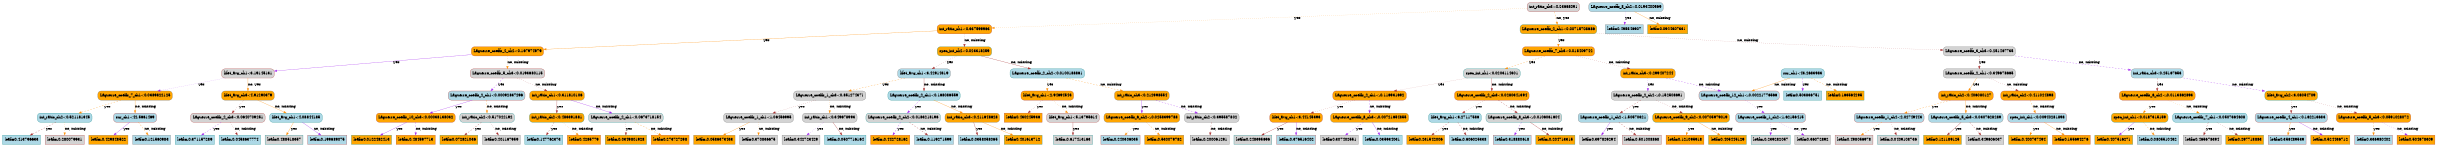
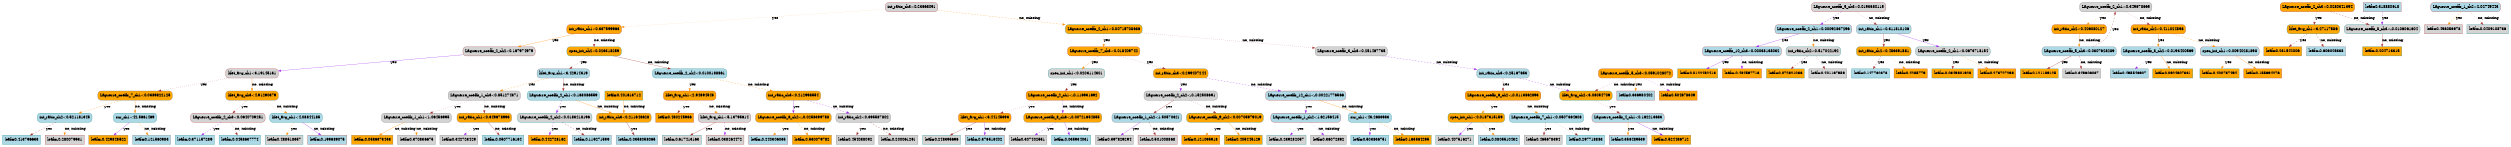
  digraph {
    rankdir=TB
    node [color=brown fillcolor=orange shape=box style=filled]
    edge [color=brown style=dotted]
    n1 [fillcolor=lightgrey height=0.5 label="int_ratio_ch3<0.23668091" style="filled, rounded" width=2.2326]
    n2 [height=0.5 label="int_ratio_ch1<0.337599963" style="filled, rounded" width=2.3264]
    n3 [color=teal height=0.5 label="Laguerre_coeffs_2_ch1<0.00715708686" style="filled, rounded" width=3.2951]
-   n4 [height=0.5 label="Laguerre_coeffs_2_ch2<0.167974979" style="filled, rounded" width=3.1076]
+   n4 [fillcolor=lightgrey height=0.5 label="Laguerre_coeffs_2_ch2<0.167974979" style="filled, rounded" width=3.1076]
    n5 [color=teal height=0.5 label="spec_int_ch2<0.023318259" style="filled, rounded" width=2.316]
    n6 [height=0.5 label="Laguerre_coeffs_7_ch3<0.018409742" style="filled, rounded" width=3.1076]
    n7 [color=gray40 fillcolor=lightgrey height=0.5 label="Laguerre_coeffs_3_ch3<0.251467735" style="filled, rounded" width=3.1076]
    n8 [fillcolor=lightgrey height=0.5 label="lifet_avg_ch1<3.19145131" style="filled, rounded" width=2.2639]
    n9 [fillcolor=lightgrey height=0.5 label="Laguerre_coeffs_5_ch3<0.0193680115" style="filled, rounded" width=3.2014]
    n10 [color=gray40 fillcolor=lightblue height=0.5 label="lifet_avg_ch1<3.42914319" style="filled, rounded" width=2.2639]
    n11 [color=teal fillcolor=lightblue height=0.5 label="Laguerre_coeffs_2_ch2<0.0100188861" style="filled, rounded" width=3.2014]
    n12 [color=teal fillcolor=lightgrey height=0.5 label="spec_int_ch1<0.0203114301" style="filled, rounded" width=2.4097]
    n13 [color=gray40 height=0.5 label="int_ratio_ch3<0.299407244" style="filled, rounded" width=2.3264]
    n14 [color=gray40 fillcolor=lightgrey height=0.5 label="Laguerre_coeffs_2_ch1<0.349678665" style="filled, rounded" width=3.1076]
    n15 [color=gray40 fillcolor=lightblue height=0.5 label="int_ratio_ch3<0.25167653" style="filled, rounded" width=2.2326]
    n16 [color=gray40 height=0.5 label="Laguerre_coeffs_7_ch1<0.0389822125" style="filled, rounded" width=3.2014]
    n17 [color=gray40 height=0.5 label="lifet_avg_ch3<4.91290379" style="filled, rounded" width=2.2639]
    n18 [fillcolor=lightblue height=0.5 label="Laguerre_coeffs_2_ch1<0.00092837296" style="filled, rounded" width=3.2951]
-   n19 [color=gray40 height=0.5 label="int_ratio_ch1<0.311810106" style="filled, rounded" width=2.3264]
+   n19 [color=gray40 fillcolor=lightblue height=0.5 label="int_ratio_ch1<0.311810106" style="filled, rounded" width=2.3264]
    n20 [color=gray40 fillcolor=lightgrey height=0.5 label="Laguerre_coeffs_1_ch3<0.851274371" style="filled, rounded" width=3.1076]
    n21 [color=teal fillcolor=lightblue height=0.5 label="Laguerre_coeffs_2_ch1<0.168086559" style="filled, rounded" width=3.1076]
    n22 [height=0.5 label="lifet_avg_ch1<2.94694543" style="filled, rounded" width=2.2639]
    n23 [color=gray40 height=0.5 label="int_ratio_ch3<0.212998554" style="filled, rounded" width=2.3264]
    n24 [height=0.5 label="Laguerre_coeffs_2_ch1<-0.116931692" style="filled, rounded" width=3.1701]
    n25 [height=0.5 label="Laguerre_coeffs_2_ch3<0.0280341394" style="filled, rounded" width=3.2014]
    n26 [color=gray40 fillcolor=lightgrey height=0.5 label="Laguerre_coeffs_2_ch2<-0.152508691" style="filled, rounded" width=3.1701]
    n27 [fillcolor=lightblue height=0.5 label="Laguerre_coeffs_12_ch1<-0.00221776566" style="filled, rounded" width=3.4514]
    n28 [height=0.5 label="int_ratio_ch2<0.406080127" style="filled, rounded" width=2.3264]
    n29 [height=0.5 label="int_ratio_ch2<0.411024898" style="filled, rounded" width=2.3264]
    n30 [height=0.5 label="Laguerre_coeffs_6_ch2<-0.0113862893" style="filled, rounded" width=3.2639]
    n31 [color=teal height=0.5 label="lifet_avg_ch2<3.08054709" style="filled, rounded" width=2.2639]
    n32 [color=teal fillcolor=lightblue height=0.5 label="int_ratio_ch2<0.521181345" style="filled, rounded" width=2.3264]
-   n33 [fillcolor=lightblue height=0.5 label="snr_ch1<42.5661469" style="filled, rounded" width=1.8264]
+   n33 [color=teal fillcolor=lightblue height=0.5 label="snr_ch1<42.5661469" style="filled, rounded" width=1.8264]
    n34 [fillcolor=lightgrey height=0.5 label="Laguerre_coeffs_2_ch3<0.0640709251" style="filled, rounded" width=3.2014]
    n35 [color=teal fillcolor=lightblue height=0.5 label="lifet_avg_ch1<4.08844185" style="filled, rounded" width=2.2639]
-   n36 [height=0.5 label="Laguerre_coeffs_10_ch3<0.00038138032" style="filled, rounded" width=3.3889]
+   n36 [fillcolor=lightblue height=0.5 label="Laguerre_coeffs_10_ch3<0.00038138032" style="filled, rounded" width=3.3889]
    n37 [color=teal fillcolor=lightgrey height=0.5 label="int_ratio_ch2<0.517022192" style="filled, rounded" width=2.3264]
    n38 [color=teal height=0.5 label="int_ratio_ch2<0.483391881" style="filled, rounded" width=2.3264]
    n39 [color=teal fillcolor=lightgrey height=0.5 label="Laguerre_coeffs_2_ch1<0.0673718154" style="filled, rounded" width=3.2014]
    n40 [color=gray40 fillcolor=lightgrey height=0.5 label="Laguerre_coeffs_1_ch1<1.06456995" style="filled, rounded" width=3.0139]
-   n41 [color=gray40 fillcolor=lightgrey height=0.5 label="int_ratio_ch1<0.349678993" style="filled, rounded" width=2.3264]
+   n41 [color=gray40 height=0.5 label="int_ratio_ch1<0.349678993" style="filled, rounded" width=2.3264]
    n42 [color=teal fillcolor=lightgrey height=0.5 label="Laguerre_coeffs_2_ch2<0.0183218196" style="filled, rounded" width=3.2014]
    n43 [color=gray40 height=0.5 label="int_ratio_ch3<0.211648628" style="filled, rounded" width=2.3264]
    n44 [height=0.5 label="leaf=0.430245936" width=1.6076]
    n45 [fillcolor=lightgrey height=0.5 label="lifet_avg_ch1<5.13795614" style="filled, rounded" width=2.2639]
    n46 [color=gray40 height=0.5 label="Laguerre_coeffs_6_ch2<-0.0258399788" style="filled, rounded" width=3.2639]
    n47 [color=gray40 fillcolor=lightgrey height=0.5 label="int_ratio_ch2<0.395587802" style="filled, rounded" width=2.3264]
    n48 [color=teal fillcolor=lightblue height=0.5 label="leaf=0.413796633" width=1.6076]
    n49 [fillcolor=lightgrey height=0.5 label="leaf=-0.280079931" width=1.6701]
    n50 [color=gray40 height=0.5 label="leaf=-0.429848522" width=1.6701]
    n51 [color=gray40 fillcolor=lightblue height=0.5 label="leaf=0.121560983" width=1.6076]
    n52 [color=teal fillcolor=lightblue height=0.5 label="leaf=-0.371157289" width=1.6701]
    n53 [color=teal fillcolor=lightblue height=0.5 label="leaf=-0.0458637774" width=1.7639]
    n54 [color=teal fillcolor=lightgrey height=0.5 label="leaf=0.488518357" width=1.6076]
    n55 [fillcolor=lightblue height=0.5 label="leaf=-0.199689075" width=1.6701]
    n56 [color=teal height=0.5 label="leaf=0.0122482413" width=1.7014]
    n57 [height=0.5 label="leaf=-0.484597713" width=1.6701]
    n58 [color=teal height=0.5 label="leaf=0.072821036" width=1.6076]
    n59 [color=gray40 fillcolor=lightgrey height=0.5 label="leaf=0.401167959" width=1.6076]
    n60 [color=teal fillcolor=lightblue height=0.5 label="leaf=0.147762373" width=1.6076]
    n61 [height=0.5 label="leaf=0.4285779" width=1.4201]
    n62 [color=teal height=0.5 label="leaf=-0.0349801928" width=1.7639]
    n63 [height=0.5 label="leaf=0.273727298" width=1.6076]
    n64 [color=gray40 height=0.5 label="leaf=-0.0586373433" width=1.7639]
    n65 [color=gray40 fillcolor=lightgrey height=0.5 label="leaf=0.370836675" width=1.6076]
    n66 [color=gray40 fillcolor=lightgrey height=0.5 label="leaf=0.342723429" width=1.6076]
    n67 [color=teal fillcolor=lightblue height=0.5 label="leaf=-0.0507716164" width=1.7639]
    n68 [height=0.5 label="leaf=-0.442728162" width=1.6701]
    n69 [color=gray40 fillcolor=lightblue height=0.5 label="leaf=-0.119271599" width=1.6701]
    n70 [color=gray40 fillcolor=lightblue height=0.5 label="leaf=-0.0358058065" width=1.7639]
    n71 [color=teal height=0.5 label="leaf=0.401613712" width=1.6076]
    n72 [color=teal fillcolor=lightgrey height=0.5 label="leaf=-0.617413163" width=1.6701]
+   n73 [fillcolor=lightgrey height=0.5 label="leaf=0.038264472" width=1.6076]
    n74 [fillcolor=lightblue height=0.5 label="leaf=-0.240306035" width=1.6701]
    n75 [color=gray40 height=0.5 label="leaf=-0.530079782" width=1.6701]
+   n76 [color=gray40 fillcolor=lightgrey height=0.5 label="leaf=0.454088092" width=1.6076]
    n77 [color=gray40 fillcolor=lightgrey height=0.5 label="leaf=-0.200061291" width=1.6701]
    n78 [height=0.5 label="lifet_avg_ch1<3.44145393" style="filled, rounded" width=2.2639]
    n79 [color=gray40 height=0.5 label="Laguerre_coeffs_8_ch3<-0.00721654855" style="filled, rounded" width=3.3576]
-   n80 [color=teal fillcolor=lightblue height=0.5 label="lifet_avg_ch1<3.27117586" style="filled, rounded" width=2.2639]
+   n80 [color=teal height=0.5 label="lifet_avg_ch1<3.27117586" style="filled, rounded" width=2.2639]
    n81 [color=teal fillcolor=lightgrey height=0.5 label="Laguerre_coeffs_8_ch3<-0.0106061604" style="filled, rounded" width=3.2639]
    n82 [color=gray40 fillcolor=lightblue height=0.5 label="Laguerre_coeffs_1_ch2<1.50570321" style="filled, rounded" width=3.0139]
    n83 [color=teal height=0.5 label="Laguerre_coeffs_9_ch2<0.00705979019" style="filled, rounded" width=3.2951]
    n84 [fillcolor=lightblue height=0.5 label="Laguerre_coeffs_1_ch2<1.62156415" style="filled, rounded" width=3.0139]
    n85 [color=teal fillcolor=lightblue height=0.5 label="snr_ch1<43.2683983" style="filled, rounded" width=1.8264]
    n86 [fillcolor=lightblue height=0.5 label="Laguerre_coeffs_1_ch2<2.02749443" style="filled, rounded" width=3.0139]
    n87 [color=gray40 fillcolor=lightblue height=0.5 label="Laguerre_coeffs_5_ch3<0.0307628289" style="filled, rounded" width=3.2014]
    n88 [color=gray40 fillcolor=lightblue height=0.5 label="Laguerre_coeffs_8_ch2<0.0193400569" style="filled, rounded" width=3.2014]
    n89 [fillcolor=lightblue height=0.5 label="spec_int_ch1<0.00940281898" style="filled, rounded" width=2.5035]
    n90 [color=teal height=0.5 label="spec_int_ch1<0.0187315159" style="filled, rounded" width=2.4097]
    n91 [color=teal fillcolor=lightblue height=0.5 label="Laguerre_coeffs_7_ch1<0.0507364608" style="filled, rounded" width=3.2014]
    n92 [fillcolor=lightblue height=0.5 label="Laguerre_coeffs_4_ch1<0.162213683" style="filled, rounded" width=3.1076]
    n93 [height=0.5 label="Laguerre_coeffs_5_ch3<0.0591028072" style="filled, rounded" width=3.2014]
    n94 [color=teal fillcolor=lightgrey height=0.5 label="leaf=0.248395696" width=1.6076]
    n95 [fillcolor=lightblue height=0.5 label="leaf=-0.376516402" width=1.6701]
    n96 [color=gray40 fillcolor=lightgrey height=0.5 label="leaf=0.307402551" width=1.6076]
    n97 [color=teal fillcolor=lightblue height=0.5 label="leaf=-0.035934031" width=1.6701]
    n98 [color=gray40 height=0.5 label="leaf=0.231542006" width=1.6076]
    n99 [color=gray40 fillcolor=lightblue height=0.5 label="leaf=-0.606025338" width=1.6701]
    n100 [fillcolor=lightblue height=0.5 label="leaf=0.318880618" width=1.6076]
    n101 [color=teal height=0.5 label="leaf=-0.204713315" width=1.6701]
    n102 [color=gray40 fillcolor=lightgrey height=0.5 label="leaf=0.397829294" width=1.6076]
    n103 [fillcolor=lightgrey height=0.5 label="leaf=-0.501008868" width=1.6701]
    n104 [height=0.5 label="leaf=0.121095918" width=1.6076]
    n105 [color=teal height=0.5 label="leaf=0.405445129" width=1.6076]
    n106 [color=teal fillcolor=lightgrey height=0.5 label="leaf=-0.239282057" width=1.6701]
    n107 [color=gray40 fillcolor=lightgrey height=0.5 label="leaf=0.36072892" width=1.5139]
    n108 [color=teal fillcolor=lightblue height=0.5 label="leaf=0.503836751" width=1.6076]
    n109 [color=teal height=0.5 label="leaf=0.163564295" width=1.6076]
    n110 [fillcolor=lightgrey height=0.5 label="leaf=0.498056978" width=1.6076]
    n111 [color=teal fillcolor=lightgrey height=0.5 label="leaf=-0.0409108736" width=1.7639]
    n112 [color=teal height=0.5 label="leaf=0.121189125" width=1.6076]
    n113 [color=gray40 fillcolor=lightgrey height=0.5 label="leaf=0.349606037" width=1.6076]
    n114 [color=gray40 fillcolor=lightblue height=0.5 label="leaf=0.495546907" width=1.6076]
    n115 [color=teal height=0.5 label="leaf=0.0924307331" width=1.7014]
    n116 [color=teal height=0.5 label="leaf=-0.400737494" width=1.6701]
    n117 [height=0.5 label="leaf=0.155694276" width=1.6076]
-   n118 [color=teal height=0.5 label="leaf=0.407516271" width=1.6076]
+   n118 [color=teal fillcolor=lightgrey height=0.5 label="leaf=0.407516271" width=1.6076]
    n119 [color=gray40 fillcolor=lightblue height=0.5 label="leaf=-0.0805510432" width=1.7639]
    n120 [color=gray40 fillcolor=lightgrey height=0.5 label="leaf=0.465678394" width=1.6076]
-   n121 [color=teal height=0.5 label="leaf=0.297718883" width=1.6076]
+   n121 [color=teal fillcolor=lightblue height=0.5 label="leaf=0.297718883" width=1.6076]
    n122 [fillcolor=lightblue height=0.5 label="leaf=0.356489539" width=1.6076]
    n123 [color=gray40 height=0.5 label="leaf=-0.524436712" width=1.6701]
    n124 [fillcolor=lightblue height=0.5 label="leaf=0.336980402" width=1.6076]
    n125 [height=0.5 label="leaf=0.504678309" width=1.6076]
    n1 -> n2 [color=darkorange label=yes]
-   n1 -> n3 [color=darkorange label="no, yes" style=dashed]
+   n1 -> n3 [color=darkorange label="no, missing" style=dashed]
    n2 -> n4 [color=darkorange label=yes style=solid]
    n2 -> n5 [label="no, missing"]
    n3 -> n6 [color=darkorange label=yes]
    n3 -> n7 [label="no, missing"]
    n4 -> n8 [color=purple label=yes style=solid]
-   n4 -> n9 [color=darkorange label="no, missing"]
    n5 -> n10 [label=yes]
    n5 -> n11 [label="no, missing" style=solid]
    n6 -> n12 [color=darkorange label=yes style=dashed]
-   n6 -> n13 [label="no, missing"]
-   n7 -> n14 [label=yes style=dashed]
+   n6 -> n13 [label=yes]
+   n87 -> n14 [label=yes style=dashed]
    n7 -> n15 [color=purple label="no, missing" style=dashed]
-   n8 -> n16 [color=purple label=yes]
-   n8 -> n17 [color=darkorange label="no, yes" style=solid]
+   n8 -> n16 [label=yes]
+   n8 -> n17 [color=darkorange label="no, missing" style=solid]
    n9 -> n18 [color=purple label=yes style=dashed]
    n9 -> n19 [label="no, missing"]
    n10 -> n20 [color=darkorange label=yes style=dashed]
    n10 -> n21 [label="no, missing" style=solid]
    n11 -> n22 [color=darkorange label=yes]
    n11 -> n23 [color=darkorange label="no, missing" style=dashed]
    n12 -> n24 [label=yes]
-   n12 -> n25 [label="no, missing" style=solid]
    n13 -> n26 [color=purple label=yes]
    n13 -> n27 [color=purple label="no, missing" style=dashed]
-   n14 -> n28 [color=darkorange label=yes style=solid]
+   n14 -> n28 [color=darkorange label=yes]
    n14 -> n29 [label="no, missing"]
    n15 -> n30 [label=yes style=dashed]
    n15 -> n31 [color=purple label="no, missing" style=dashed]
    n16 -> n32 [color=darkorange label=yes style=dashed]
    n16 -> n33 [color=darkorange label="no, missing" style=solid]
    n17 -> n34 [label=yes]
-   n17 -> n35 [color=darkorange label="no, missing" style=solid]
+   n17 -> n35 [color=darkorange label="no, missing"]
    n18 -> n36 [color=purple label=yes style=solid]
    n18 -> n37 [color=darkorange label="no, missing" style=dashed]
    n19 -> n38 [label=yes style=solid]
-   n19 -> n39 [color=purple label="no, missing" style=solid]
+   n19 -> n39 [color=purple label=yes style=solid]
    n20 -> n40 [label=yes]
-   n20 -> n41 [color=darkorange label="no, missing"]
+   n20 -> n41 [label="no, missing"]
    n21 -> n42 [color=purple label=yes style=dashed]
    n21 -> n43 [color=darkorange label="no, missing" style=solid]
    n22 -> n44 [label=yes]
    n22 -> n45 [color=darkorange label="no, missing"]
    n23 -> n46 [color=purple label=yes style=solid]
    n23 -> n47 [color=purple label="no, missing" style=dashed]
    n24 -> n78 [label=yes]
    n24 -> n79 [color=purple label="no, missing" style=dashed]
    n25 -> n80 [label=yes]
    n25 -> n81 [label="no, missing" style=dashed]
-   n26 -> n82 [label=yes style=dashed]
+   n26 -> n82 [label=yes style=solid]
    n26 -> n83 [label="no, missing"]
    n27 -> n84 [color=purple label=yes]
-   n85 -> n27 [color=darkorange label="no, missing" style=solid]
-   n28 -> n86 [color=darkorange label=yes style=dashed]
+   n27 -> n85 [color=darkorange label="no, missing" style=solid]
    n28 -> n87 [color=darkorange label="no, missing" style=solid]
+   n29 -> n88 [color=darkorange label=yes style=solid]
    n29 -> n89 [color=darkorange label="no, missing" style=dashed]
    n30 -> n90 [color=darkorange label=yes]
    n30 -> n91 [color=darkorange label="no, missing"]
    n31 -> n92 [label=yes]
-   n31 -> n93 [label="no, missing"]
+   n93 -> n31 [label="no, missing"]
    n32 -> n48 [label=yes style=dashed]
    n32 -> n49 [color=darkorange label="no, missing"]
    n33 -> n50 [color=purple label=yes style=solid]
    n33 -> n51 [color=darkorange label="no, missing" style=dashed]
    n34 -> n52 [color=purple label=yes style=dashed]
    n34 -> n53 [label="no, missing"]
-   n35 -> n54 [color=darkorange label=yes style=solid]
+   n35 -> n54 [color=darkorange label=yes style=dashed]
    n35 -> n55 [color=purple label="no, missing" style=solid]
    n36 -> n56 [color=purple label=yes style=solid]
    n36 -> n57 [color=purple label="no, missing" style=dashed]
    n37 -> n58 [label=yes style=dashed]
    n37 -> n59 [label="no, missing"]
    n38 -> n60 [label=yes style=dashed]
    n38 -> n61 [color=darkorange label="no, missing"]
    n39 -> n62 [label=yes]
    n39 -> n63 [color=darkorange label="no, missing" style=dashed]
-   n40 -> n64 [color=darkorange label=yes style=solid]
+   n40 -> n64 [color=darkorange label="no, missing" style=solid]
    n40 -> n65 [color=darkorange label="no, missing"]
    n41 -> n66 [color=purple label=yes]
    n41 -> n67 [label="no, missing" style=solid]
    n42 -> n68 [color=purple label=yes style=dashed]
    n42 -> n69 [label="no, missing" style=dashed]
    n43 -> n70 [label=yes style=solid]
-   n43 -> n71 [color=darkorange label="no, missing" style=solid]
+   n71 -> n43 [color=darkorange label="no, missing" style=solid]
    n45 -> n72 [label=yes style=solid]
+   n45 -> n73 [color=purple label="no, missing" style=dashed]
    n46 -> n74 [color=darkorange label=yes]
    n46 -> n75 [color=darkorange label="no, missing" style=dashed]
+   n47 -> n76 [label=yes]
    n47 -> n77 [label="no, missing" style=dashed]
    n78 -> n94 [label=yes style=solid]
    n78 -> n95 [color=purple label="no, missing" style=solid]
    n79 -> n96 [color=purple label=yes style=dashed]
    n79 -> n97 [color=purple label="no, missing" style=solid]
    n80 -> n98 [label=yes style=dashed]
    n80 -> n99 [label="no, missing" style=dashed]
-   n81 -> n100 [color=purple label=yes style=dashed]
+   n100 -> n81 [color=purple label=yes style=dashed]
    n81 -> n101 [label="no, missing" style=solid]
    n82 -> n102 [color=purple label=yes style=solid]
    n82 -> n103 [label="no, missing" style=dashed]
    n83 -> n104 [color=darkorange label=yes]
    n83 -> n105 [color=darkorange label="no, missing" style=solid]
    n84 -> n106 [color=purple label=yes]
-   n84 -> n107 [color=purple label="no, yes"]
+   n84 -> n107 [color=purple label="no, missing"]
    n85 -> n108 [color=purple label=yes style=dashed]
    n85 -> n109 [color=darkorange label="no, missing" style=dashed]
    n86 -> n110 [color=darkorange label=yes style=dashed]
    n86 -> n111 [label="no, missing"]
    n87 -> n112 [label=yes style=solid]
    n87 -> n113 [label="no, missing" style=dashed]
    n88 -> n114 [color=purple label=yes]
    n88 -> n115 [color=darkorange label="no, missing" style=solid]
    n89 -> n116 [color=darkorange label=yes]
    n89 -> n117 [color=darkorange label="no, missing" style=solid]
    n90 -> n118 [color=purple label=yes style=solid]
-   n90 -> n119 [color=darkorange label="no, missing" style=dashed]
+   n90 -> n119 [color=darkorange label=yes style=dashed]
    n91 -> n120 [label=yes style=dashed]
    n91 -> n121 [label="no, missing"]
    n92 -> n122 [color=darkorange label=yes style=solid]
    n92 -> n123 [color=purple label="no, missing" style=solid]
    n93 -> n124 [color=darkorange label=yes style=dashed]
    n93 -> n125 [color=purple label="no, missing"]
  }
